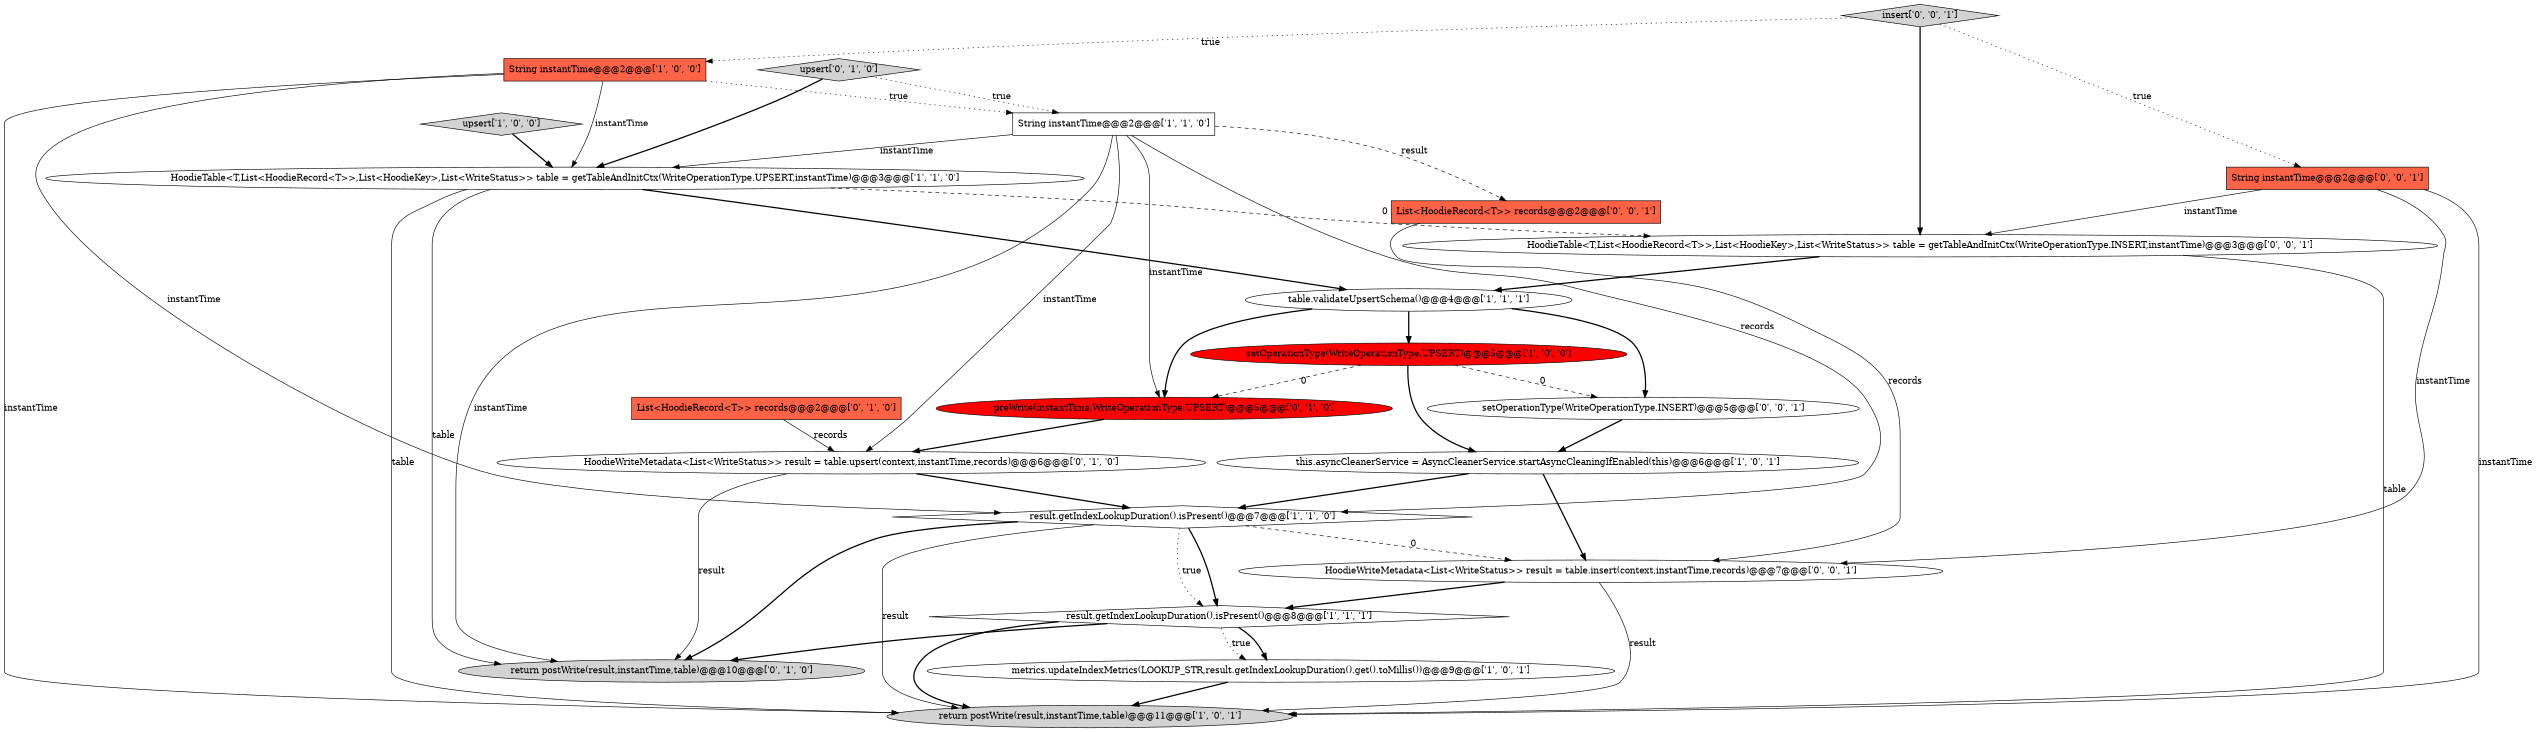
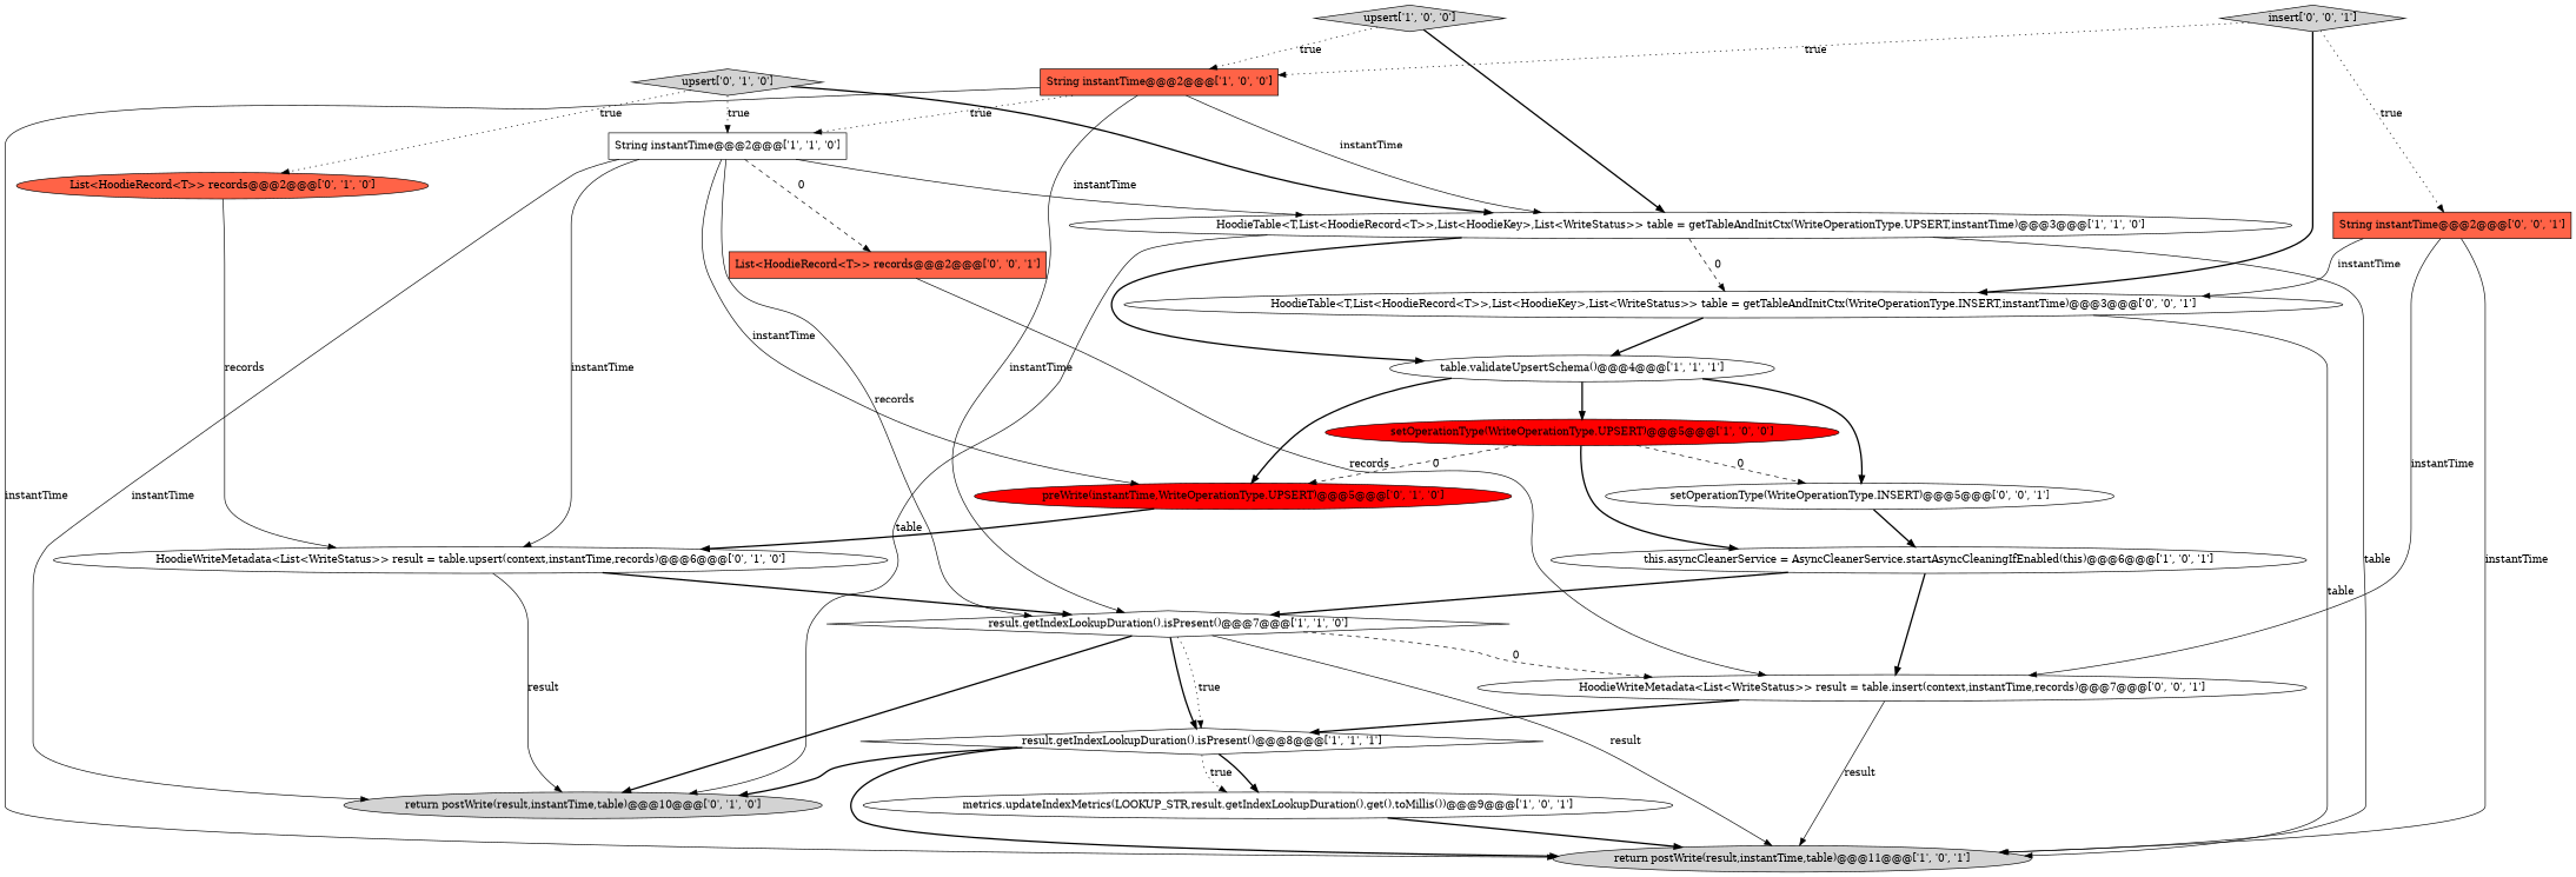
  digraph {
    node [fillcolor=white shape=ellipse style=filled]
    edge [style=bold]
    n1 [fillcolor=lightgray label="return postWrite(result,instantTime,table)@@@11@@@['1', '0', '1']"]
    n2 [label="result.getIndexLookupDuration().isPresent()@@@7@@@['1', '1', '0']" shape=diamond]
    n3 [fillcolor=lightgray label="return postWrite(result,instantTime,table)@@@10@@@['0', '1', '0']"]
    n4 [label="result.getIndexLookupDuration().isPresent()@@@8@@@['1', '1', '1']" shape=diamond]
    n5 [label="HoodieWriteMetadata<List<WriteStatus>> result = table.insert(context,instantTime,records)@@@7@@@['0', '0', '1']"]
    n6 [label="metrics.updateIndexMetrics(LOOKUP_STR,result.getIndexLookupDuration().get().toMillis())@@@9@@@['1', '0', '1']"]
    n7 [label="HoodieTable<T,List<HoodieRecord<T>>,List<HoodieKey>,List<WriteStatus>> table = getTableAndInitCtx(WriteOperationType.UPSERT,instantTime)@@@3@@@['1', '1', '0']"]
    n8 [label="HoodieTable<T,List<HoodieRecord<T>>,List<HoodieKey>,List<WriteStatus>> table = getTableAndInitCtx(WriteOperationType.INSERT,instantTime)@@@3@@@['0', '0', '1']"]
    n9 [label="table.validateUpsertSchema()@@@4@@@['1', '1', '1']"]
    n10 [label="setOperationType(WriteOperationType.INSERT)@@@5@@@['0', '0', '1']"]
    n11 [fillcolor=red label="preWrite(instantTime,WriteOperationType.UPSERT)@@@5@@@['0', '1', '0']"]
    n12 [fillcolor=red label="setOperationType(WriteOperationType.UPSERT)@@@5@@@['1', '0', '0']"]
    n13 [fillcolor=lightgray label="upsert['0', '1', '0']" shape=diamond]
-   n14 [fillcolor=tomato label="List<HoodieRecord<T>> records@@@2@@@['0', '1', '0']" shape=box]
+   n14 [fillcolor=tomato label="List<HoodieRecord<T>> records@@@2@@@['0', '1', '0']"]
    n15 [label="String instantTime@@@2@@@['1', '1', '0']" shape=box]
    n16 [label="HoodieWriteMetadata<List<WriteStatus>> result = table.upsert(context,instantTime,records)@@@6@@@['0', '1', '0']"]
    n17 [fillcolor=tomato label="List<HoodieRecord<T>> records@@@2@@@['0', '0', '1']" shape=box]
    n18 [label="this.asyncCleanerService = AsyncCleanerService.startAsyncCleaningIfEnabled(this)@@@6@@@['1', '0', '1']"]
    n19 [fillcolor=tomato label="String instantTime@@@2@@@['1', '0', '0']" shape=box]
    n20 [fillcolor=lightgray label="insert['0', '0', '1']" shape=diamond]
    n21 [fillcolor=tomato label="String instantTime@@@2@@@['0', '0', '1']" shape=box]
    n22 [fillcolor=lightgray label="upsert['1', '0', '0']" shape=diamond]
    n2 -> n1 [label=result style=solid]
    n2 -> n3
    n2 -> n4
    n2 -> n4 [label=true style=dotted]
    n2 -> n5 [label=0 style=dashed]
    n4 -> n1
    n4 -> n3
    n4 -> n6
    n4 -> n6 [label=true style=dotted]
    n5 -> n1 [label=result style=solid]
    n5 -> n4
    n6 -> n1
    n7 -> n1 [label=table style=solid]
    n7 -> n3 [label=table style=solid]
    n7 -> n8 [label=0 style=dashed]
    n7 -> n9
    n8 -> n1 [label=table style=solid]
    n8 -> n9
    n9 -> n10
    n9 -> n11
    n9 -> n12
    n10 -> n18
    n11 -> n16
    n12 -> n10 [label=0 style=dashed]
    n12 -> n11 [label=0 style=dashed]
    n12 -> n18
    n13 -> n7
+   n13 -> n14 [label=true style=dotted]
    n13 -> n15 [label=true style=dotted]
    n14 -> n16 [label=records style=solid]
    n15 -> n2 [label=records style=solid]
    n15 -> n3 [label=instantTime style=solid]
    n15 -> n7 [label=instantTime style=solid]
    n15 -> n11 [label=instantTime style=solid]
    n15 -> n16 [label=instantTime style=solid]
-   n15 -> n17 [label=result style=dashed]
+   n15 -> n17 [label=0 style=dashed]
    n16 -> n2
    n16 -> n3 [label=result style=solid]
    n17 -> n5 [label=records style=solid]
    n18 -> n2
    n18 -> n5
    n19 -> n1 [label=instantTime style=solid]
    n19 -> n2 [label=instantTime style=solid]
    n19 -> n7 [label=instantTime style=solid]
    n19 -> n15 [label=true style=dotted]
    n20 -> n8
    n20 -> n19 [label=true style=dotted]
    n20 -> n21 [label=true style=dotted]
    n21 -> n1 [label=instantTime style=solid]
    n21 -> n5 [label=instantTime style=solid]
    n21 -> n8 [label=instantTime style=solid]
    n22 -> n7
+   n22 -> n19 [label=true style=dotted]
  }
